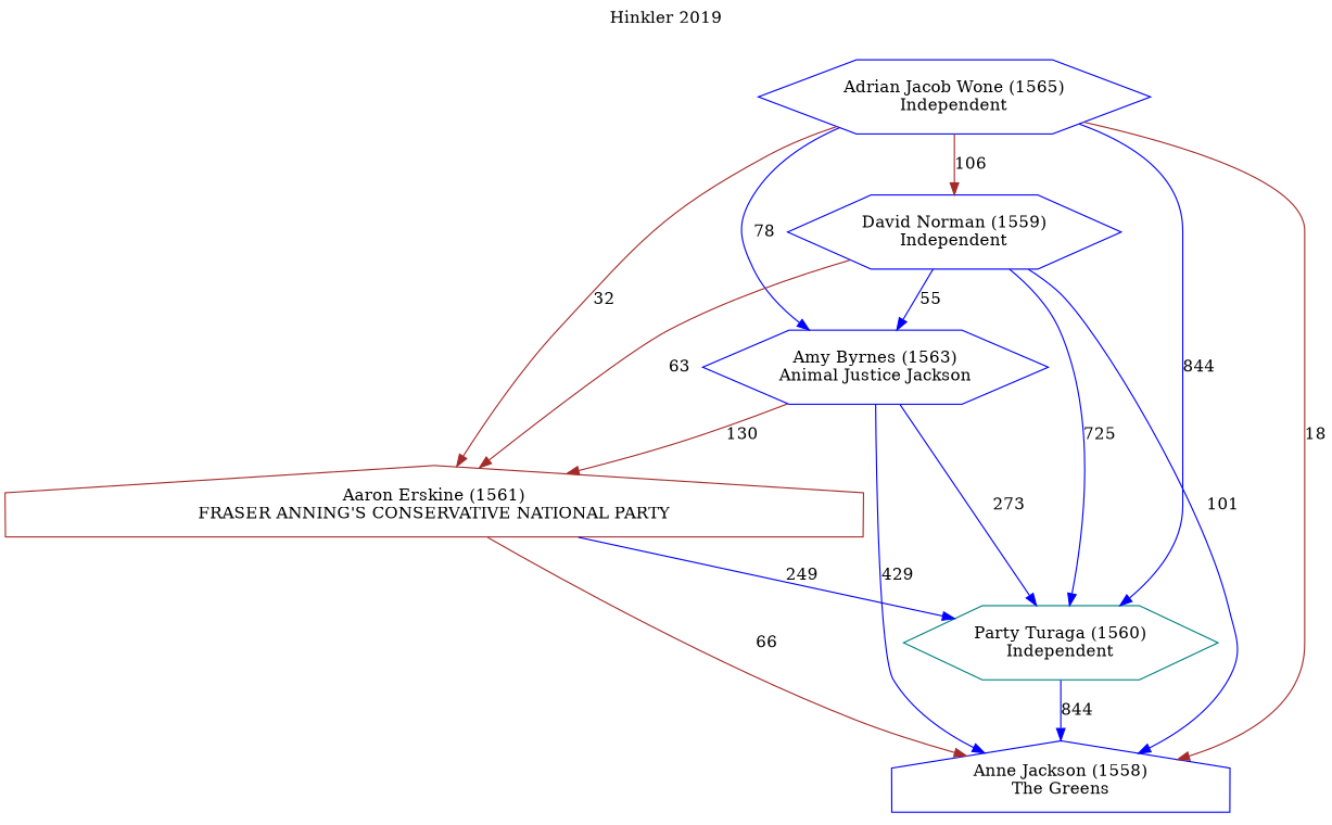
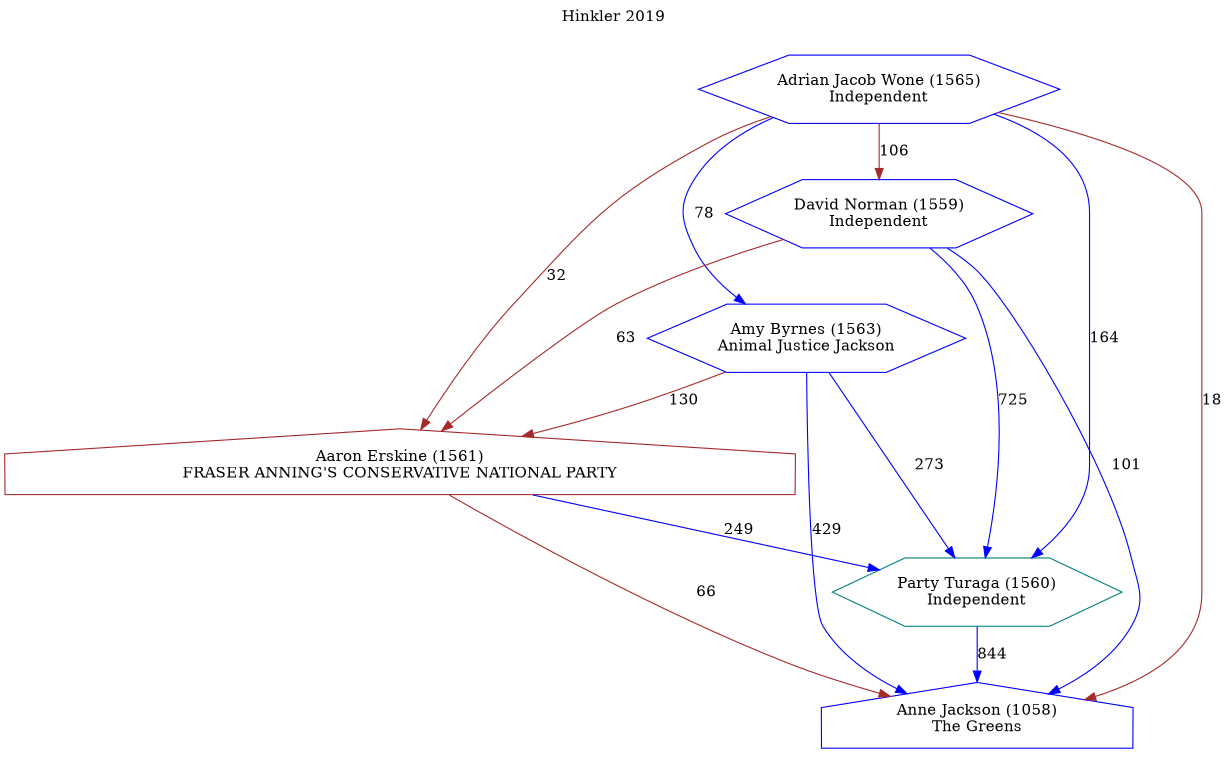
  digraph {
    label="Hinkler 2019"
    labelloc=t
    mclimit=10
    node [color=blue shape=hexagon]
    edge [color=blue]
    n1 [color=brown label="Aaron Erskine (1561)\nFRASER ANNING'S CONSERVATIVE NATIONAL PARTY" shape=house]
-   n2 [label="Anne Jackson (1558)\nThe Greens" shape=house]
+   n2 [label="Anne Jackson (1058)\nThe Greens" shape=house]
    n3 [color=teal label="Party Turaga (1560)\nIndependent"]
    n4 [label="Adrian Jacob Wone (1565)\nIndependent"]
    n5 [label="Amy Byrnes (1563)\nAnimal Justice Jackson"]
    n6 [label="David Norman (1559)\nIndependent"]
    n1 -> n2 [color=brown label=66]
    n1 -> n3 [label=249]
    n3 -> n2 [label=844]
    n4 -> n1 [color=brown label=32]
    n4 -> n2 [color=brown label=18]
-   n4 -> n3 [label=844]
+   n4 -> n3 [label=164]
    n4 -> n5 [label=78]
    n4 -> n6 [color=brown label=106]
    n5 -> n1 [color=brown label=130]
    n5 -> n2 [label=429]
    n5 -> n3 [label=273]
    n6 -> n1 [color=brown label=63]
    n6 -> n2 [label=101]
    n6 -> n3 [label=725]
-   n6 -> n5 [label=55]
  }
